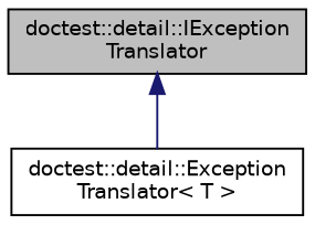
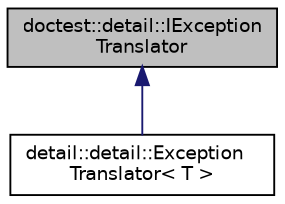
  digraph {
    node [color=black fontname=Helvetica fontsize=10 shape=record style=filled]
    n1 [fillcolor=grey75 fontcolor=black height=0.2 label="doctest::detail::IException\lTranslator" width=0.4]
-   n2 [fillcolor=white height=0.2 label="doctest::detail::Exception\lTranslator\< T \>" width=0.4]
+   n2 [fillcolor=white height=0.2 label="detail::detail::Exception\lTranslator\< T \>" width=0.4]
    n1 -> n2 [color=midnightblue dir=back fontname=Helvetica fontsize=10 labelfontname=Helvetica labelfontsize=10 style=solid]
  }
